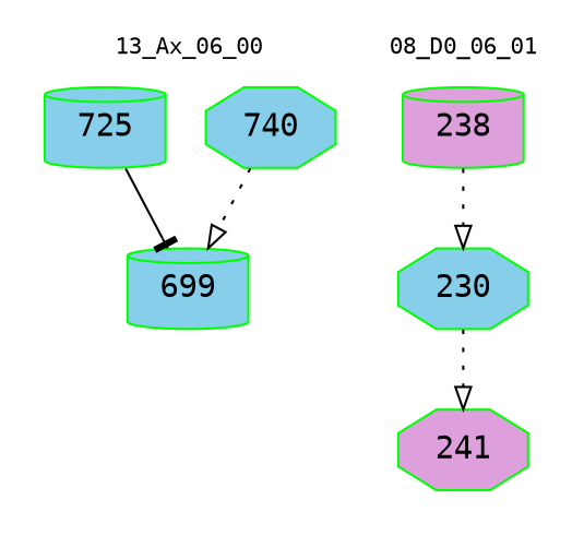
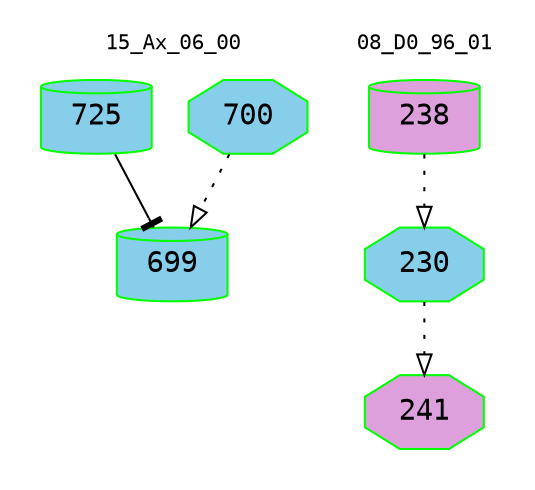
  digraph {
    fontname="DejaVu Sans Mono"
    node [color=green fillcolor=skyblue fontname="DejaVu Sans Mono" shape=octagon style=filled]
    edge [arrowhead=onormal color=black fontname="DejaVu Sans Mono" style=dotted]
-   n1 [label=740]
+   n1 [label=700]
    n2 [label=699 shape=cylinder]
    n3 [label=725 shape=cylinder]
    n4 [fillcolor=plum label=238 shape=cylinder]
    n5 [label=230]
    n6 [fillcolor=plum label=241]
    subgraph cluster_1 {
      color=white
      fontsize=10
-     label="13_Ax_06_00"
+     label="15_Ax_06_00"
      n1
      n2
      n3
    }
    subgraph cluster_2 {
      color=white
      fontsize=10
-     label="08_D0_06_01"
+     label="08_D0_96_01"
      n4
      n5
      n6
    }
    n1 -> n2
    n3 -> n2 [arrowhead=tee style=solid]
    n4 -> n5
    n5 -> n6
  }
